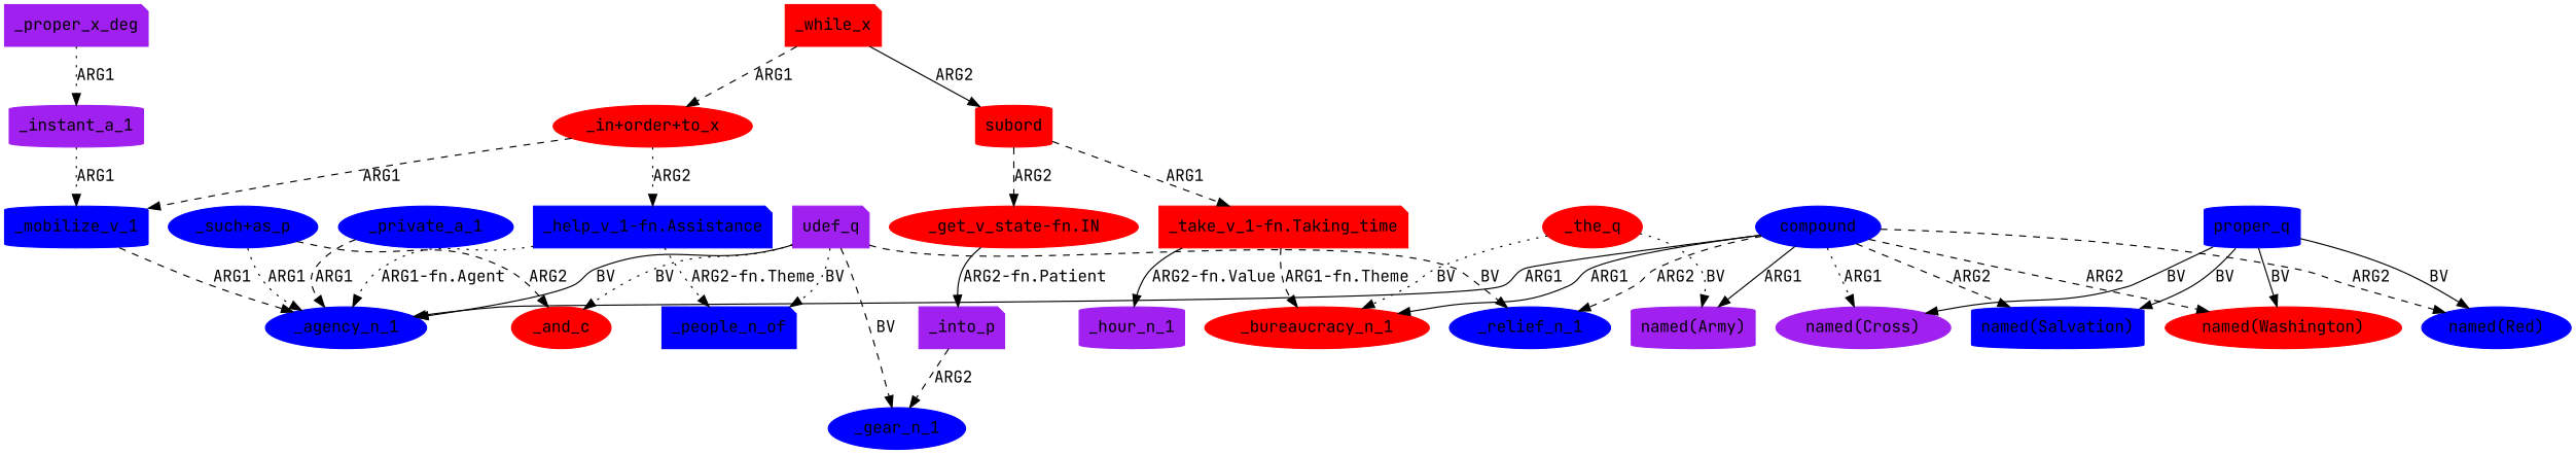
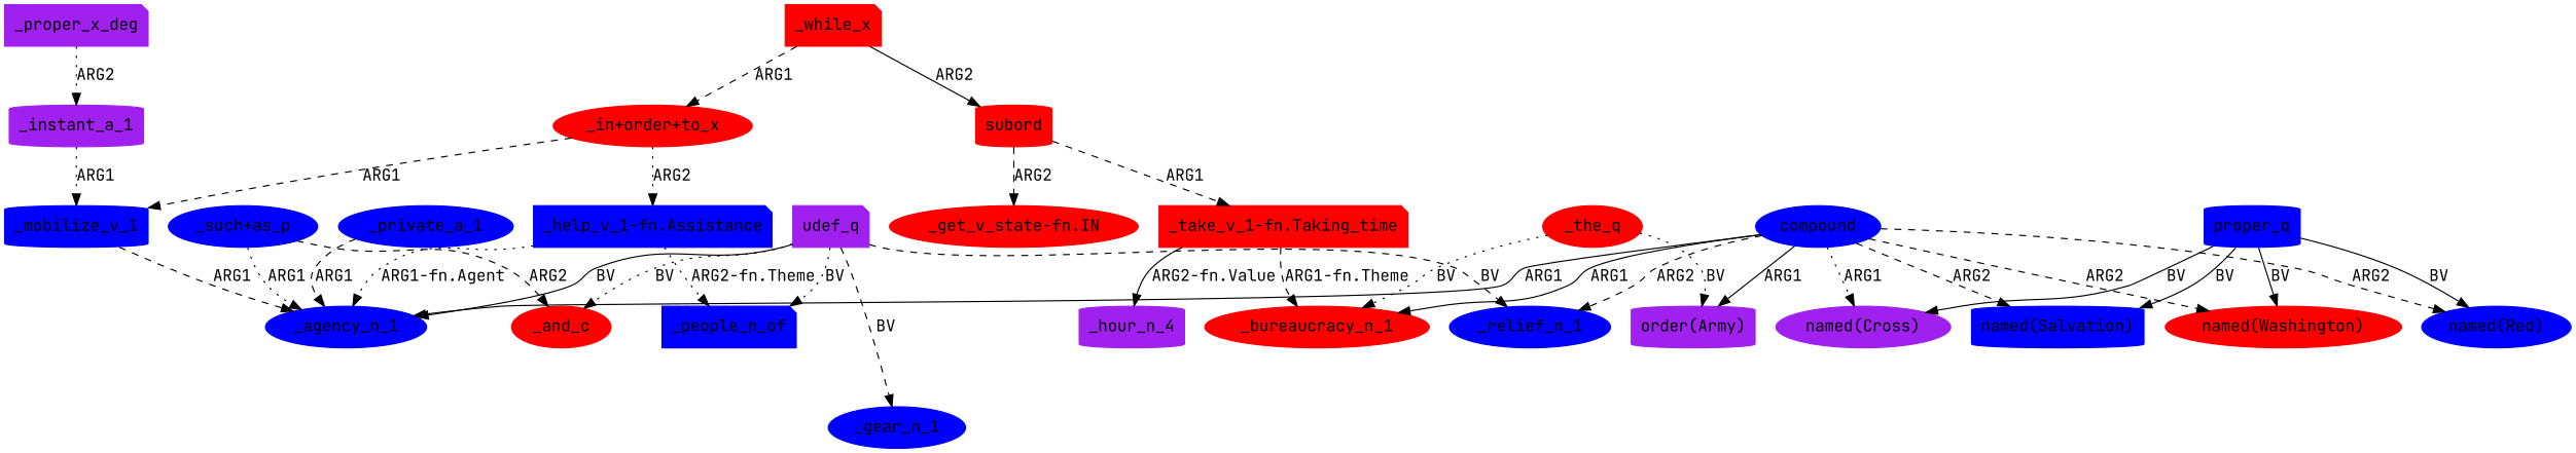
  digraph {
    fontname="JetBrains Mono"
    node [color=blue fontname="JetBrains Mono" shape=ellipse style=filled]
    edge [fontname="JetBrains Mono" style=dashed]
    _the_q [color=red]
    _bureaucracy_n_1 [color=red]
-   "named(Army)" [color=purple shape=cylinder]
+   "named(Army)" [color=purple shape=cylinder label="order(Army)"]
    udef_q [color=purple shape=note]
    _gear_n_1
    _agency_n_1
    _relief_n_1
    _people_n_of [shape=note]
    _and_c [color=red]
-   _hour_n_1 [color=purple shape=cylinder]
+   _hour_n_1 [color=purple shape=cylinder label=_hour_n_4]
    proper_q [shape=cylinder]
    "named(Cross)" [color=purple]
    "named(Salvation)" [shape=cylinder]
    "named(Washington)" [color=red]
    "named(Red)"
    "_help_v_1-fn.Assistance" [shape=note]
    compound
    subord [color=red shape=cylinder]
    "_take_v_1-fn.Taking_time" [color=red shape=note]
    "_get_v_state-fn.IN" [color=red]
-   _into_p [color=purple shape=note]
    "_in+order+to_x" [color=red]
    _mobilize_v_1 [shape=cylinder]
    _private_a_1
    n25 [color=purple label=_proper_x_deg shape=note]
    _instant_a_1 [color=purple shape=cylinder]
    _while_x [color=red shape=note]
    "_such+as_p"
    _the_q -> _bureaucracy_n_1 [label=BV style=dotted]
    _the_q -> "named(Army)" [label=BV style=dotted]
    udef_q -> _gear_n_1 [label=BV]
    udef_q -> _agency_n_1 [label=BV style=solid]
    udef_q -> _relief_n_1 [label=BV]
    udef_q -> _people_n_of [label=BV style=dotted]
    udef_q -> _and_c [label=BV style=dotted]
    proper_q -> "named(Cross)" [label=BV style=solid]
    proper_q -> "named(Salvation)" [label=BV style=solid]
    proper_q -> "named(Washington)" [label=BV style=solid]
    proper_q -> "named(Red)" [label=BV style=solid]
    "_help_v_1-fn.Assistance" -> _agency_n_1 [label="ARG1-fn.Agent" style=dotted]
    "_help_v_1-fn.Assistance" -> _people_n_of [label="ARG2-fn.Theme" style=dotted]
    compound -> _bureaucracy_n_1 [label=ARG1 style=solid]
    compound -> "named(Army)" [label=ARG1 style=solid]
    compound -> _agency_n_1 [label=ARG1 style=solid]
    compound -> _relief_n_1 [label=ARG2]
    compound -> "named(Cross)" [label=ARG1 style=dotted]
    compound -> "named(Salvation)" [label=ARG2]
    compound -> "named(Washington)" [label=ARG2]
    compound -> "named(Red)" [label=ARG2]
    subord -> "_take_v_1-fn.Taking_time" [label=ARG1]
    subord -> "_get_v_state-fn.IN" [label=ARG2]
    "_take_v_1-fn.Taking_time" -> _bureaucracy_n_1 [label="ARG1-fn.Theme"]
    "_take_v_1-fn.Taking_time" -> _hour_n_1 [label="ARG2-fn.Value" style=solid]
-   "_get_v_state-fn.IN" -> _into_p [label="ARG2-fn.Patient" style=solid]
-   _into_p -> _gear_n_1 [label=ARG2]
    "_in+order+to_x" -> "_help_v_1-fn.Assistance" [label=ARG2 style=dotted]
    "_in+order+to_x" -> _mobilize_v_1 [label=ARG1]
    _mobilize_v_1 -> _agency_n_1 [label=ARG1]
    _private_a_1 -> _agency_n_1 [label=ARG1]
-   n25 -> _instant_a_1 [label=ARG1 style=dotted]
+   n25 -> _instant_a_1 [label=ARG2 style=dotted]
    _instant_a_1 -> _mobilize_v_1 [label=ARG1 style=dotted]
    _while_x -> subord [label=ARG2 style=solid]
    _while_x -> "_in+order+to_x" [label=ARG1]
    "_such+as_p" -> _agency_n_1 [label=ARG1 style=dotted]
    "_such+as_p" -> _and_c [label=ARG2]
  }
